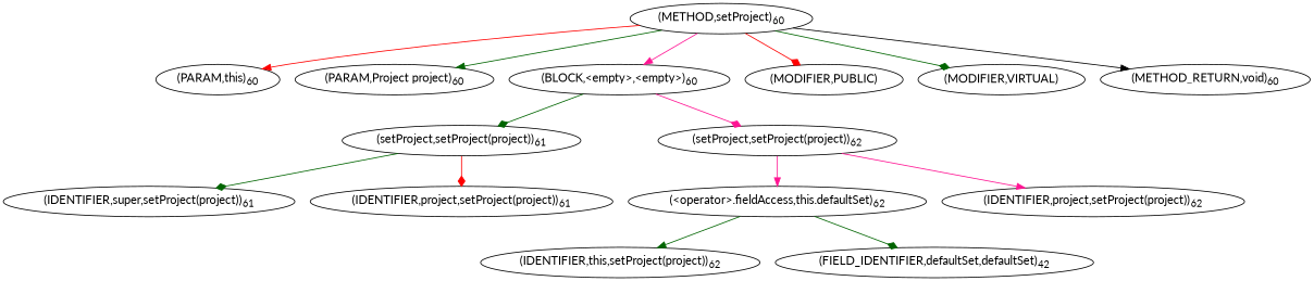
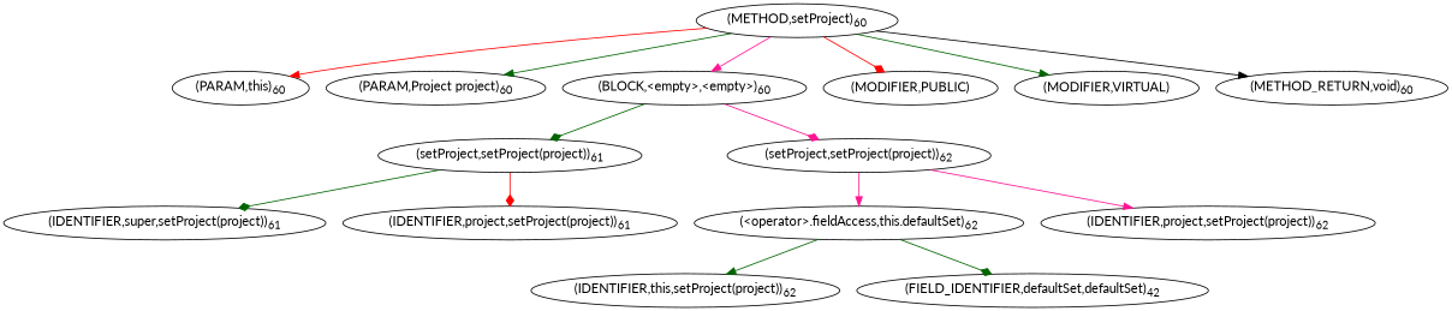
  digraph {
    fontname=Lato
    node [fontname=Lato]
    edge [arrowhead=normal color=darkgreen fontname=Lato]
    n1 [label=<(METHOD,setProject)<SUB>60</SUB>>]
    n2 [label=<(PARAM,this)<SUB>60</SUB>>]
    n3 [label=<(PARAM,Project project)<SUB>60</SUB>>]
    n4 [label=<(BLOCK,&lt;empty&gt;,&lt;empty&gt;)<SUB>60</SUB>>]
    n5 [label=<(MODIFIER,PUBLIC)>]
    n6 [label=<(MODIFIER,VIRTUAL)>]
    n7 [label=<(METHOD_RETURN,void)<SUB>60</SUB>>]
    n8 [label=<(setProject,setProject(project))<SUB>61</SUB>>]
    n9 [label=<(setProject,setProject(project))<SUB>62</SUB>>]
    n10 [label=<(IDENTIFIER,super,setProject(project))<SUB>61</SUB>>]
    n11 [label=<(IDENTIFIER,project,setProject(project))<SUB>61</SUB>>]
    n12 [label=<(&lt;operator&gt;.fieldAccess,this.defaultSet)<SUB>62</SUB>>]
    n13 [label=<(IDENTIFIER,project,setProject(project))<SUB>62</SUB>>]
    n14 [label=<(IDENTIFIER,this,setProject(project))<SUB>62</SUB>>]
    n15 [label=<(FIELD_IDENTIFIER,defaultSet,defaultSet)<SUB>42</SUB>>]
    n1 -> n2 [color=red]
    n1 -> n3
    n1 -> n4 [color=deeppink]
    n1 -> n5 [arrowhead=diamond color=red]
-   n1 -> n6 [arrowhead=diamond]
+   n1 -> n6
    n1 -> n7 [color=black]
    n4 -> n8 [arrowhead=diamond]
    n4 -> n9 [arrowhead=diamond color=deeppink]
    n8 -> n10 [arrowhead=diamond]
    n8 -> n11 [arrowhead=diamond color=red]
    n9 -> n12 [color=deeppink]
    n9 -> n13 [color=deeppink]
    n12 -> n14
    n12 -> n15 [arrowhead=diamond]
  }
